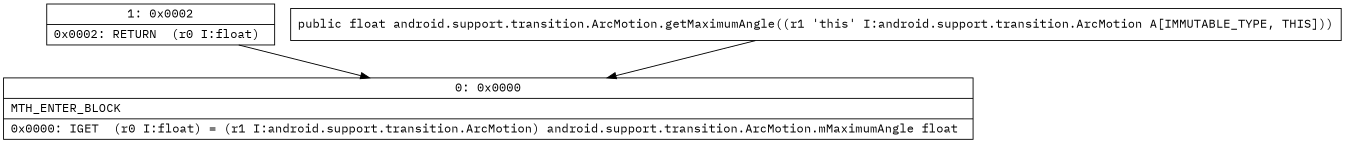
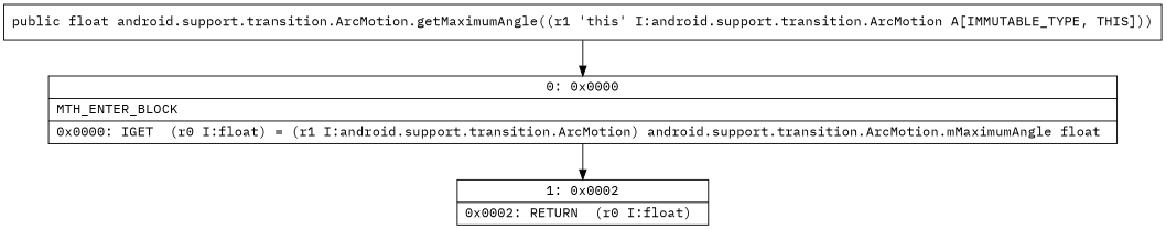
  digraph {
    fontname="IBM Plex Mono"
    node [shape=record fontname="IBM Plex Mono"]
    edge [fontname="IBM Plex Mono"]
    n1 [label="{0\:\ 0x0000|MTH_ENTER_BLOCK\l|0x0000: IGET  (r0 I:float) = (r1 I:android.support.transition.ArcMotion) android.support.transition.ArcMotion.mMaximumAngle float \l}"]
    n2 [label="{1\:\ 0x0002|0x0002: RETURN  (r0 I:float) \l}"]
    n3 [label="{public float android.support.transition.ArcMotion.getMaximumAngle((r1 'this' I:android.support.transition.ArcMotion A[IMMUTABLE_TYPE, THIS])) }"]
-   n2 -> n1
+   n1 -> n2
    n3 -> n1
  }
